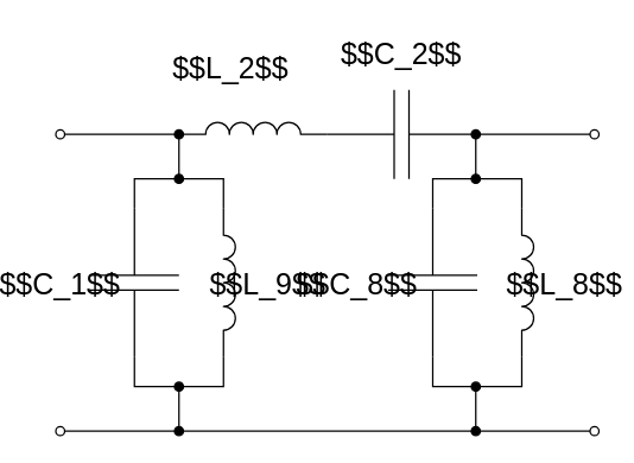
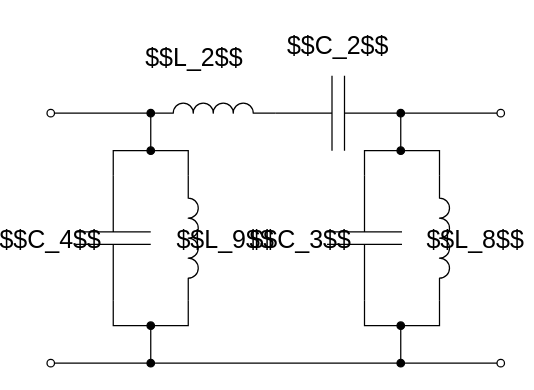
  <mxCell id="0" />
  <mxCell id="1" parent="0" />
  <mxCell id="2" value="" style="endArrow=none;html=1;rounded=0;startArrow=oval;startFill=0;endFill=0;" parent="1" edge="1"><mxGeometry width="50" height="50" relative="1" as="geometry"><mxPoint x="400" y="90" as="sourcePoint" /><mxPoint x="320" y="90" as="targetPoint" /></mxGeometry></mxCell>
  <mxCell id="3" value="" style="endArrow=oval;html=1;rounded=0;endFill=1;startArrow=oval;startFill=1;" parent="1" edge="1"><mxGeometry width="50" height="50" relative="1" as="geometry"><mxPoint x="120" y="120" as="sourcePoint" /><mxPoint x="120" y="90" as="targetPoint" /></mxGeometry></mxCell>
  <mxCell id="4" value="" style="endArrow=oval;html=1;rounded=0;exitX=1;exitY=1;exitDx=0;exitDy=0;exitPerimeter=0;endFill=1;startArrow=oval;startFill=1;" parent="1" edge="1"><mxGeometry width="50" height="50" relative="1" as="geometry"><mxPoint x="120" y="260" as="sourcePoint" /><mxPoint x="120" y="290" as="targetPoint" /></mxGeometry></mxCell>
  <mxCell id="5" value="" style="endArrow=oval;html=1;rounded=0;startArrow=oval;startFill=0;endFill=0;" parent="1" edge="1"><mxGeometry width="50" height="50" relative="1" as="geometry"><mxPoint x="400" y="290" as="sourcePoint" /><mxPoint x="40" y="290" as="targetPoint" /></mxGeometry></mxCell>
  <mxCell id="6" value="" style="endArrow=none;html=1;rounded=0;startArrow=oval;startFill=0;endFill=0;" parent="1" edge="1"><mxGeometry width="50" height="50" relative="1" as="geometry"><mxPoint x="40" y="90" as="sourcePoint" /><mxPoint x="120" y="90" as="targetPoint" /></mxGeometry></mxCell>
  <mxCell id="7" value="" style="endArrow=oval;html=1;rounded=0;exitX=1;exitY=1;exitDx=0;exitDy=0;exitPerimeter=0;endFill=1;startArrow=oval;startFill=1;" parent="1" edge="1"><mxGeometry width="50" height="50" relative="1" as="geometry"><mxPoint x="320" y="260" as="sourcePoint" /><mxPoint x="320" y="290" as="targetPoint" /></mxGeometry></mxCell>
  <mxCell id="8" value="" style="endArrow=oval;html=1;rounded=0;endFill=1;startArrow=oval;startFill=1;" parent="1" edge="1"><mxGeometry width="50" height="50" relative="1" as="geometry"><mxPoint x="320" y="120" as="sourcePoint" /><mxPoint x="320" y="90" as="targetPoint" /></mxGeometry></mxCell>
  <mxCell id="9" value="" style="pointerEvents=1;verticalLabelPosition=bottom;shadow=0;dashed=0;align=center;html=1;verticalAlign=top;shape=mxgraph.electrical.capacitors.capacitor_1;rotation=-270;" parent="1" vertex="1"><mxGeometry x="40" y="160" width="100" height="60" as="geometry" /></mxCell>
  <mxCell id="10" value="" style="endArrow=none;html=1;rounded=0;entryX=0;entryY=1;entryDx=0;entryDy=0;entryPerimeter=0;exitX=0;exitY=0.5;exitDx=0;exitDy=0;exitPerimeter=0;" parent="1" source="9" edge="1"><mxGeometry width="50" height="50" relative="1" as="geometry"><mxPoint x="90" y="120" as="sourcePoint" /><mxPoint x="150" y="140" as="targetPoint" /><Array as="points"><mxPoint x="90" y="120" /><mxPoint x="150" y="120" /></Array></mxGeometry></mxCell>
  <mxCell id="11" value="" style="endArrow=none;html=1;rounded=0;entryX=0;entryY=1;entryDx=0;entryDy=0;entryPerimeter=0;exitX=1;exitY=0.5;exitDx=0;exitDy=0;exitPerimeter=0;" parent="1" source="9" target="12" edge="1"><mxGeometry width="50" height="50" relative="1" as="geometry"><mxPoint x="130" y="210" as="sourcePoint" /><mxPoint x="150" y="240" as="targetPoint" /><Array as="points"><mxPoint x="90" y="260" /><mxPoint x="150" y="260" /></Array></mxGeometry></mxCell>
  <mxCell id="12" value="" style="pointerEvents=1;verticalLabelPosition=bottom;shadow=0;dashed=0;align=center;html=1;verticalAlign=top;shape=mxgraph.electrical.inductors.inductor_3;rotation=-90;flipV=1;" parent="1" vertex="1"><mxGeometry x="104" y="186" width="100" height="8" as="geometry" /></mxCell>
  <mxCell id="13" value="" style="pointerEvents=1;verticalLabelPosition=bottom;shadow=0;dashed=0;align=center;html=1;verticalAlign=top;shape=mxgraph.electrical.capacitors.capacitor_1;rotation=-270;" parent="1" vertex="1"><mxGeometry x="241" y="160" width="100" height="60" as="geometry" /></mxCell>
  <mxCell id="14" value="" style="endArrow=none;html=1;rounded=0;entryX=0;entryY=1;entryDx=0;entryDy=0;entryPerimeter=0;exitX=0;exitY=0.5;exitDx=0;exitDy=0;exitPerimeter=0;" parent="1" source="13" edge="1"><mxGeometry width="50" height="50" relative="1" as="geometry"><mxPoint x="291" y="120" as="sourcePoint" /><mxPoint x="351" y="140" as="targetPoint" /><Array as="points"><mxPoint x="291" y="120" /><mxPoint x="351" y="120" /></Array></mxGeometry></mxCell>
  <mxCell id="15" value="" style="endArrow=none;html=1;rounded=0;entryX=0;entryY=1;entryDx=0;entryDy=0;entryPerimeter=0;exitX=1;exitY=0.5;exitDx=0;exitDy=0;exitPerimeter=0;" parent="1" source="13" target="16" edge="1"><mxGeometry width="50" height="50" relative="1" as="geometry"><mxPoint x="331" y="210" as="sourcePoint" /><mxPoint x="351" y="240" as="targetPoint" /><Array as="points"><mxPoint x="291" y="260" /><mxPoint x="351" y="260" /></Array></mxGeometry></mxCell>
  <mxCell id="16" value="" style="pointerEvents=1;verticalLabelPosition=bottom;shadow=0;dashed=0;align=center;html=1;verticalAlign=top;shape=mxgraph.electrical.inductors.inductor_3;rotation=-90;flipH=0;flipV=1;" parent="1" vertex="1"><mxGeometry x="305" y="186" width="100" height="8" as="geometry" /></mxCell>
  <mxCell id="17" value="" style="pointerEvents=1;verticalLabelPosition=bottom;shadow=0;dashed=0;align=center;html=1;verticalAlign=top;shape=mxgraph.electrical.capacitors.capacitor_1;rotation=180;" parent="1" vertex="1"><mxGeometry x="220" y="60" width="100" height="60" as="geometry" /></mxCell>
  <mxCell id="18" value="" style="pointerEvents=1;verticalLabelPosition=bottom;shadow=0;dashed=0;align=center;html=1;verticalAlign=top;shape=mxgraph.electrical.inductors.inductor_3;rotation=180;flipH=1;flipV=1;" parent="1" vertex="1"><mxGeometry x="120" y="82" width="100" height="8" as="geometry" /></mxCell>
  <mxCell id="19" value="&lt;span style=&quot;font-size: 20px;&quot;&gt;$$L_9$$&lt;/span&gt;" style="text;html=1;align=center;verticalAlign=middle;whiteSpace=wrap;rounded=0;" vertex="1" parent="1"><mxGeometry x="160" y="175" width="40" height="30" as="geometry" /></mxCell>
  <mxCell id="20" value="&lt;span style=&quot;font-size: 20px;&quot;&gt;$$L_8$$&lt;/span&gt;" style="text;html=1;align=center;verticalAlign=middle;whiteSpace=wrap;rounded=0;" vertex="1" parent="1"><mxGeometry x="360" y="175" width="40" height="30" as="geometry" /></mxCell>
  <mxCell id="21" value="&lt;span style=&quot;font-size: 20px;&quot;&gt;$$L_2$$&lt;/span&gt;" style="text;html=1;align=center;verticalAlign=middle;whiteSpace=wrap;rounded=0;" vertex="1" parent="1"><mxGeometry x="135" y="30" width="40" height="30" as="geometry" /></mxCell>
  <mxCell id="22" value="&lt;span style=&quot;font-size: 20px;&quot;&gt;$$C_2$$&lt;/span&gt;" style="text;html=1;align=center;verticalAlign=middle;whiteSpace=wrap;rounded=0;" vertex="1" parent="1"><mxGeometry x="250" y="20" width="40" height="30" as="geometry" /></mxCell>
- <mxCell id="23" value="&lt;span style=&quot;font-size: 20px;&quot;&gt;$$C_1$$&lt;/span&gt;" style="text;html=1;align=center;verticalAlign=middle;whiteSpace=wrap;rounded=0;" vertex="1" parent="1"><mxGeometry x="20" y="175" width="40" height="30" as="geometry" /></mxCell>
- <mxCell id="24" value="&lt;span style=&quot;font-size: 20px;&quot;&gt;$$C_8$$&lt;/span&gt;" style="text;html=1;align=center;verticalAlign=middle;whiteSpace=wrap;rounded=0;" vertex="1" parent="1"><mxGeometry x="220" y="175" width="40" height="30" as="geometry" /></mxCell>
+ <mxCell id="23" value="&lt;span style=&quot;font-size: 20px;&quot;&gt;$$C_4$$&lt;/span&gt;" style="text;html=1;align=center;verticalAlign=middle;whiteSpace=wrap;rounded=0;" vertex="1" parent="1"><mxGeometry x="20" y="175" width="40" height="30" as="geometry" /></mxCell>
+ <mxCell id="24" value="&lt;span style=&quot;font-size: 20px;&quot;&gt;$$C_3$$&lt;/span&gt;" style="text;html=1;align=center;verticalAlign=middle;whiteSpace=wrap;rounded=0;" vertex="1" parent="1"><mxGeometry x="220" y="175" width="40" height="30" as="geometry" /></mxCell>
